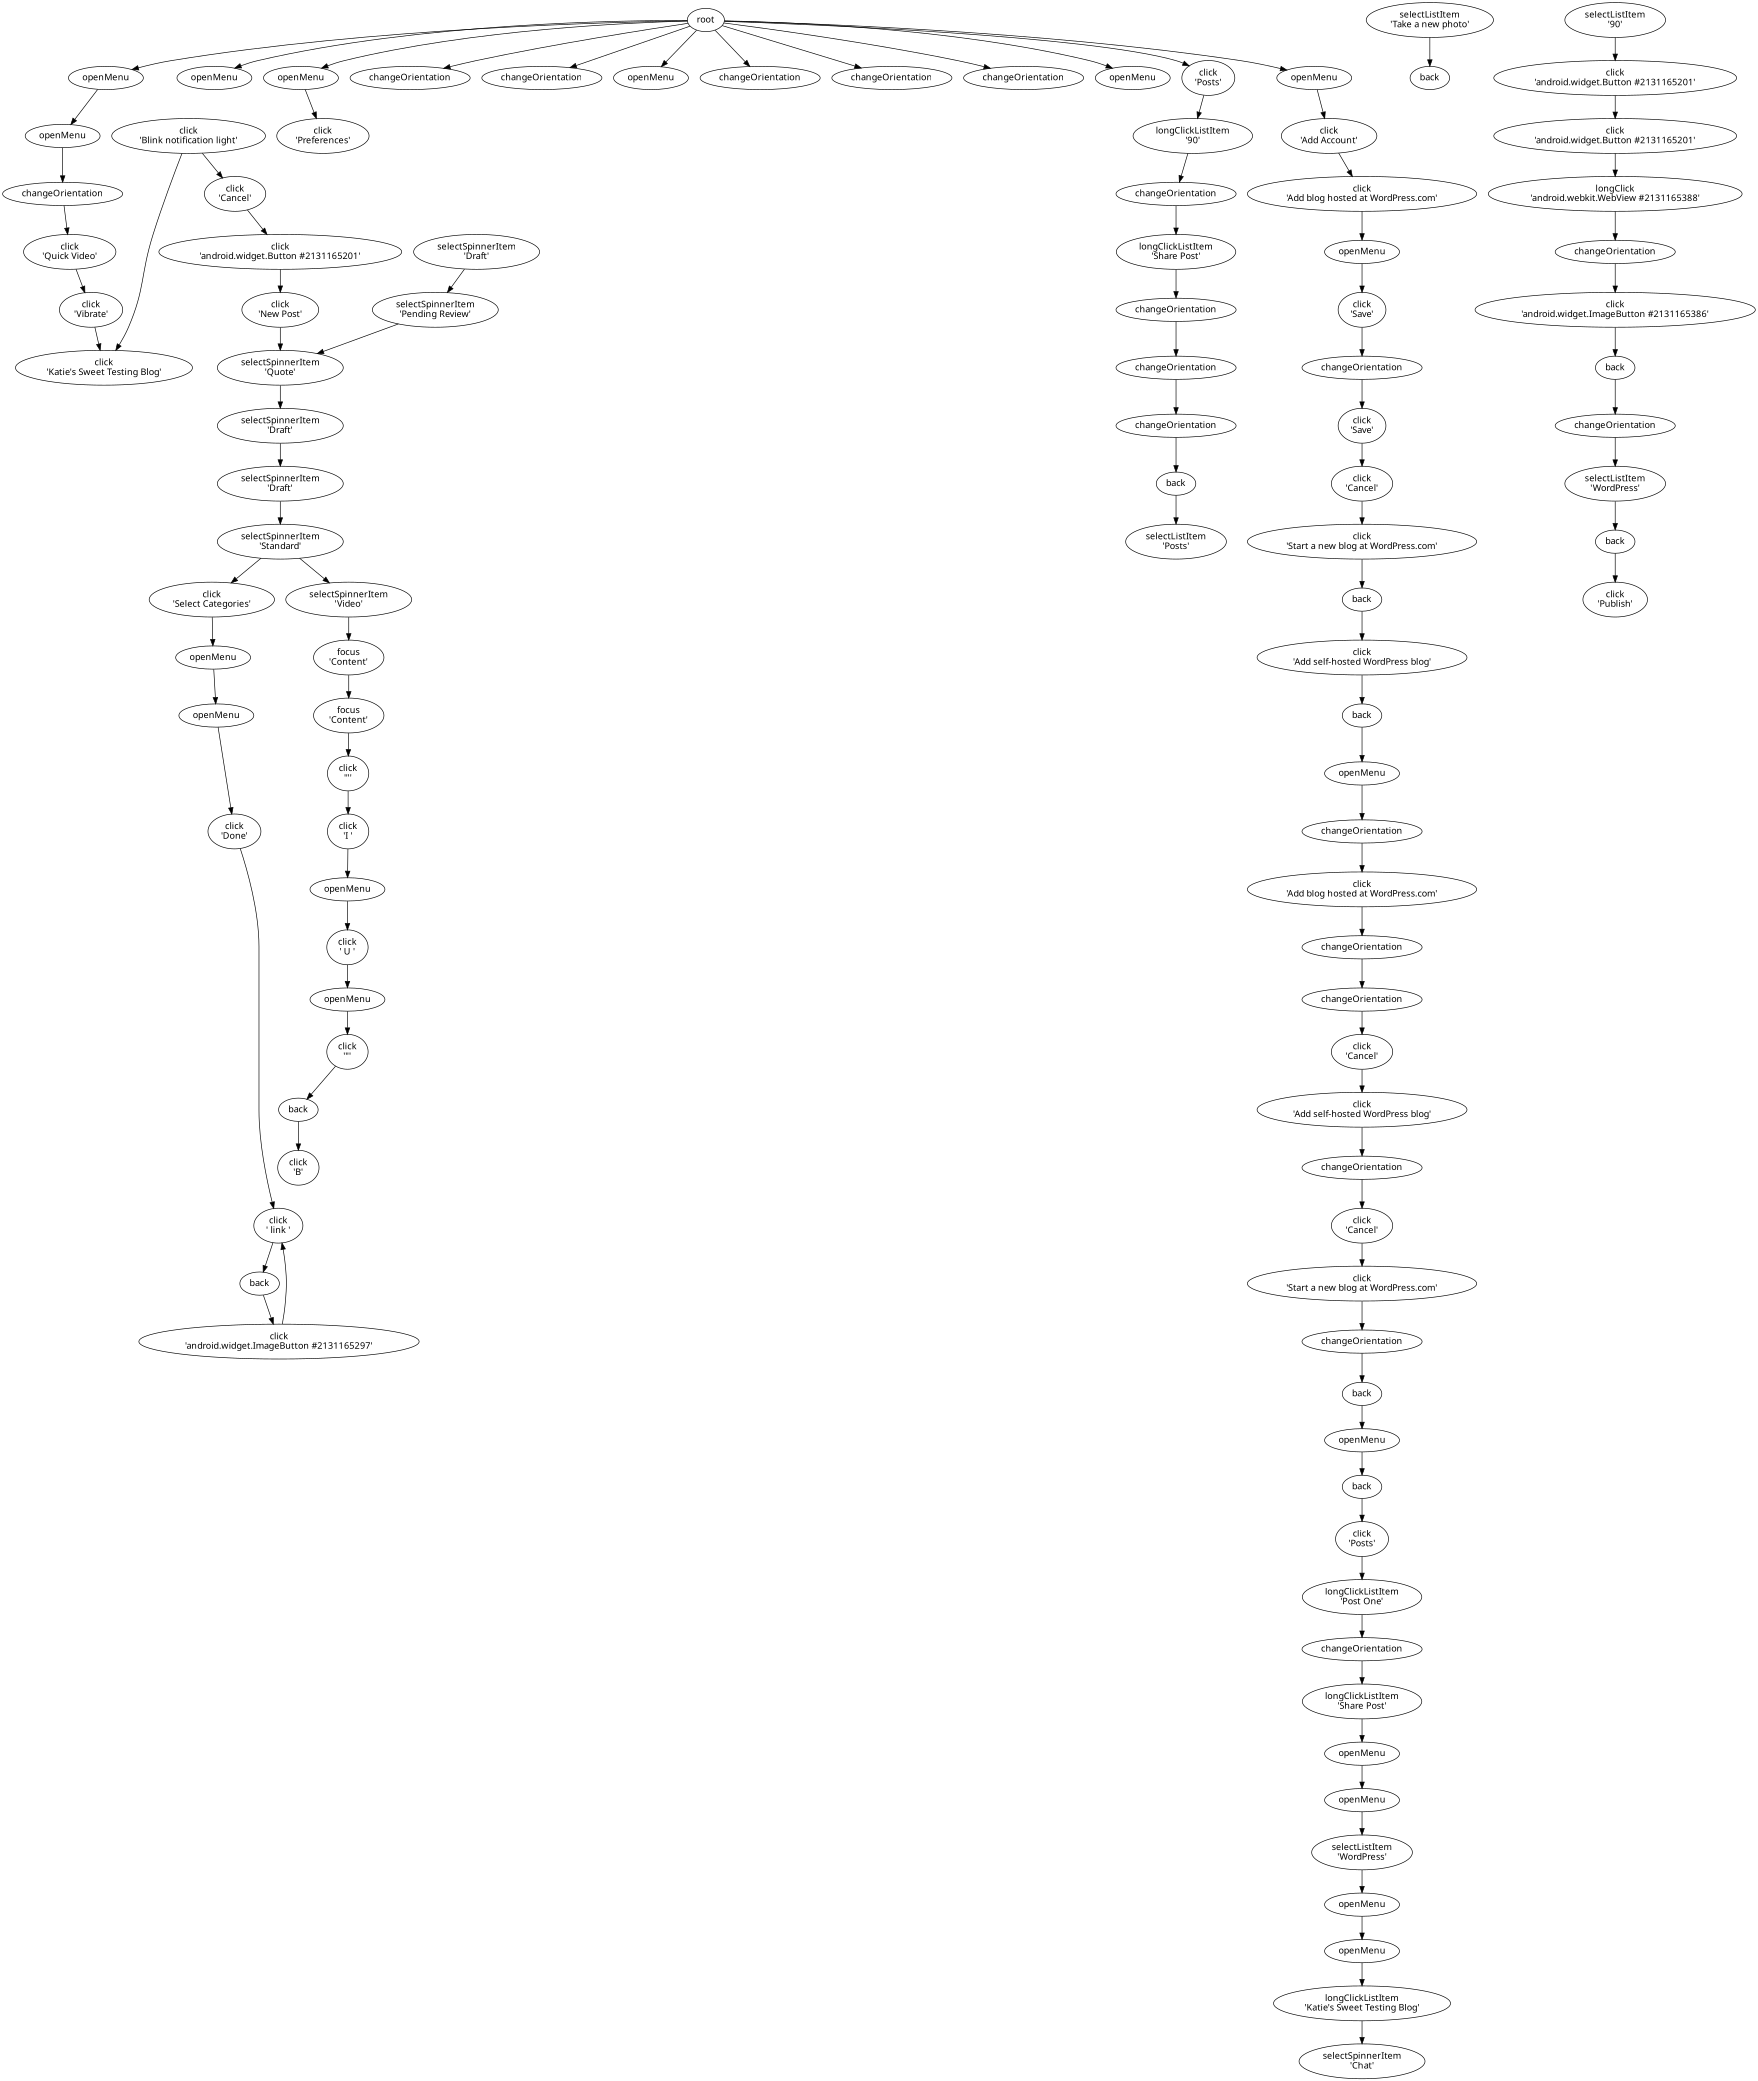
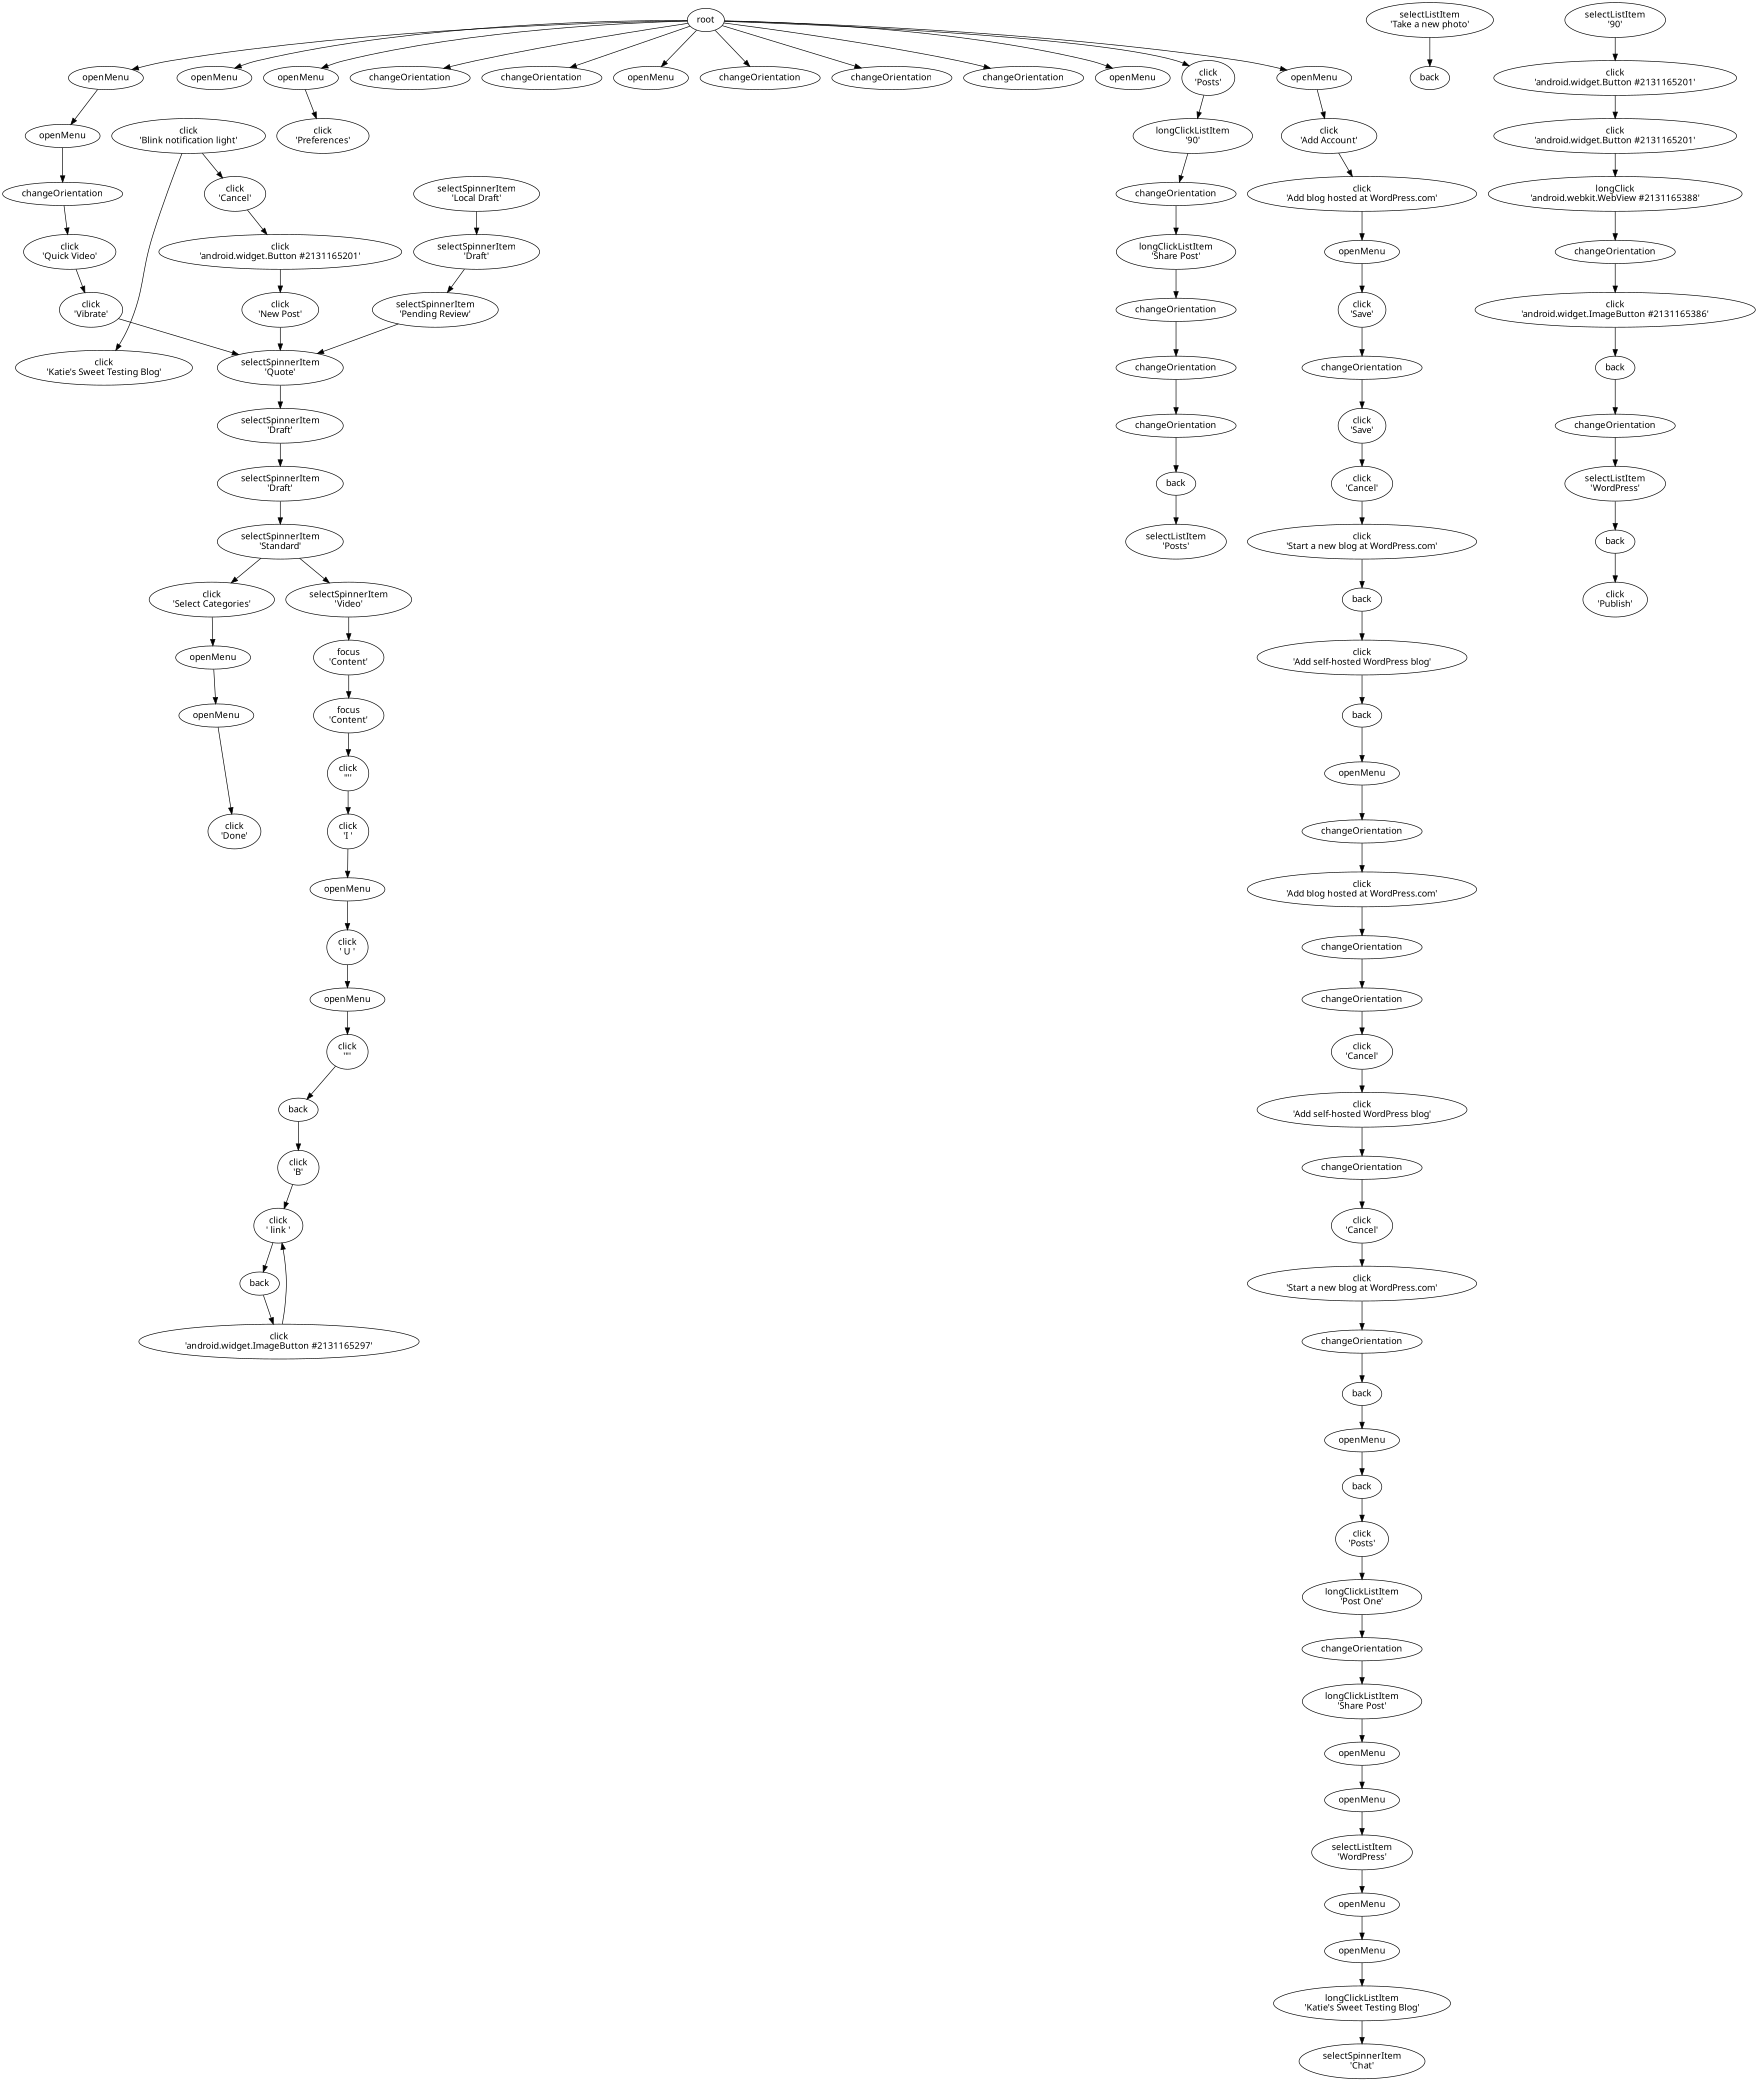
  digraph {
    fontname="Noto Sans"
    node [fontname="Noto Sans"]
    edge [fontname="Noto Sans"]
    n1 [label=openMenu]
    n2 [label=openMenu]
    root
    n4 [label=openMenu]
    n5 [label=openMenu]
    n6 [label=changeOrientation]
    n7 [label=changeOrientation]
    n8 [label=openMenu]
    n9 [label=changeOrientation]
    n10 [label=changeOrientation]
    n11 [label=changeOrientation]
    n12 [label=openMenu]
    n13 [label="click\n'Posts'"]
    n14 [label=openMenu]
    n15 [label="click\n'Preferences'"]
    n16 [label="longClickListItem\n'90'"]
    n17 [label="click\n'Add Account'"]
    n18 [label=changeOrientation]
    n19 [label="click\n'Quick Video'"]
    n20 [label="click\n'Vibrate'"]
    n21 [label="click\n'Katie's Sweet Testing Blog'"]
    n22 [label="click\n'Blink notification light'"]
    n23 [label="click\n'Cancel'"]
    n24 [label="click\n'android.widget.Button #2131165201'"]
    n25 [label="click\n'New Post'"]
    n26 [label="selectSpinnerItem\n'Quote'"]
+   n27 [label="selectSpinnerItem\n'Local Draft'"]
    n28 [label="selectSpinnerItem\n'Draft'"]
    n29 [label="selectSpinnerItem\n'Pending Review'"]
    n30 [label="selectSpinnerItem\n'Draft'"]
    n31 [label="selectSpinnerItem\n'Draft'"]
    n32 [label="selectSpinnerItem\n'Standard'"]
    n33 [label="click\n'Select Categories'"]
    n34 [label="selectSpinnerItem\n'Video'"]
    n35 [label=openMenu]
    n36 [label=openMenu]
    n37 [label="click\n'Done'"]
    n38 [label="focus\n'Content'"]
    n39 [label="focus\n'Content'"]
    n40 [label="click\n'\"'"]
    n41 [label="click\n'I '"]
    n42 [label=openMenu]
    n43 [label="click\n' U '"]
    n44 [label=openMenu]
    n45 [label="click\n'\"'"]
    n46 [label=back]
    n47 [label="click\n'B'"]
    n48 [label="click\n' link '"]
    n49 [label=back]
    n50 [label="click\n'android.widget.ImageButton #2131165297'"]
    n51 [label="selectListItem\n'Take a new photo'"]
    n52 [label=back]
    n53 [label=changeOrientation]
    n54 [label="longClickListItem\n'Share Post'"]
    n55 [label=changeOrientation]
    n56 [label=changeOrientation]
    n57 [label=changeOrientation]
    n58 [label=back]
    n59 [label="selectListItem\n'Posts'"]
    n60 [label="selectListItem\n'90'"]
    n61 [label="click\n'android.widget.Button #2131165201'"]
    n62 [label="click\n'android.widget.Button #2131165201'"]
    n63 [label="longClick\n'android.webkit.WebView #2131165388'"]
    n64 [label=changeOrientation]
    n65 [label="click\n'android.widget.ImageButton #2131165386'"]
    n66 [label=back]
    n67 [label=changeOrientation]
    n68 [label="selectListItem\n'WordPress'"]
    n69 [label=back]
    n70 [label="click\n'Publish'"]
    n71 [label="click\n'Add blog hosted at WordPress.com'"]
    n72 [label=openMenu]
    n73 [label="click\n'Save'"]
    n74 [label=changeOrientation]
    n75 [label="click\n'Save'"]
    n76 [label="click\n'Cancel'"]
    n77 [label="click\n'Start a new blog at WordPress.com'"]
    n78 [label=back]
    n79 [label="click\n'Add self-hosted WordPress blog'"]
    n80 [label=back]
    n81 [label=openMenu]
    n82 [label=changeOrientation]
    n83 [label="click\n'Add blog hosted at WordPress.com'"]
    n84 [label=changeOrientation]
    n85 [label=changeOrientation]
    n86 [label="click\n'Cancel'"]
    n87 [label="click\n'Add self-hosted WordPress blog'"]
    n88 [label=changeOrientation]
    n89 [label="click\n'Cancel'"]
    n90 [label="click\n'Start a new blog at WordPress.com'"]
    n91 [label=changeOrientation]
    n92 [label=back]
    n93 [label=openMenu]
    n94 [label=back]
    n95 [label="click\n'Posts'"]
    n96 [label="longClickListItem\n'Post One'"]
    n97 [label=changeOrientation]
    n98 [label="longClickListItem\n'Share Post'"]
    n99 [label=openMenu]
    n100 [label=openMenu]
    n101 [label="selectListItem\n'WordPress'"]
    n102 [label=openMenu]
    n103 [label=openMenu]
    n104 [label="longClickListItem\n'Katie's Sweet Testing Blog'"]
    n105 [label="selectSpinnerItem\n'Chat'"]
    n1 -> n2
    n2 -> n18
    root -> n1
    root -> n4
    root -> n5
    root -> n6
    root -> n7
    root -> n8
    root -> n9
    root -> n10
    root -> n11
    root -> n12
    root -> n13
    root -> n14
    n5 -> n15
    n13 -> n16
    n14 -> n17
    n16 -> n53
    n17 -> n71
    n18 -> n19
    n19 -> n20
-   n20 -> n21
+   n20 -> n26
    n22 -> n21
    n22 -> n23
    n23 -> n24
    n24 -> n25
    n25 -> n26
    n26 -> n30
+   n27 -> n28
    n28 -> n29
    n29 -> n26
    n30 -> n31
    n31 -> n32
    n32 -> n33
    n32 -> n34
    n33 -> n35
    n34 -> n38
    n35 -> n36
    n36 -> n37
    n38 -> n39
    n39 -> n40
    n40 -> n41
    n41 -> n42
    n42 -> n43
    n43 -> n44
    n44 -> n45
    n45 -> n46
    n46 -> n47
-   n37 -> n48
+   n47 -> n48
    n48 -> n49
    n49 -> n50
    n50 -> n48
    n51 -> n52
    n53 -> n54
    n54 -> n55
    n55 -> n56
    n56 -> n57
    n57 -> n58
    n58 -> n59
    n60 -> n61
    n61 -> n62
    n62 -> n63
    n63 -> n64
    n64 -> n65
    n65 -> n66
    n66 -> n67
    n67 -> n68
    n68 -> n69
    n69 -> n70
    n71 -> n72
    n72 -> n73
    n73 -> n74
    n74 -> n75
    n75 -> n76
    n76 -> n77
    n77 -> n78
    n78 -> n79
    n79 -> n80
    n80 -> n81
    n81 -> n82
    n82 -> n83
    n83 -> n84
    n84 -> n85
    n85 -> n86
    n86 -> n87
    n87 -> n88
    n88 -> n89
    n89 -> n90
    n90 -> n91
    n91 -> n92
    n92 -> n93
    n93 -> n94
    n94 -> n95
    n95 -> n96
    n96 -> n97
    n97 -> n98
    n98 -> n99
    n99 -> n100
    n100 -> n101
    n101 -> n102
    n102 -> n103
    n103 -> n104
    n104 -> n105
  }
